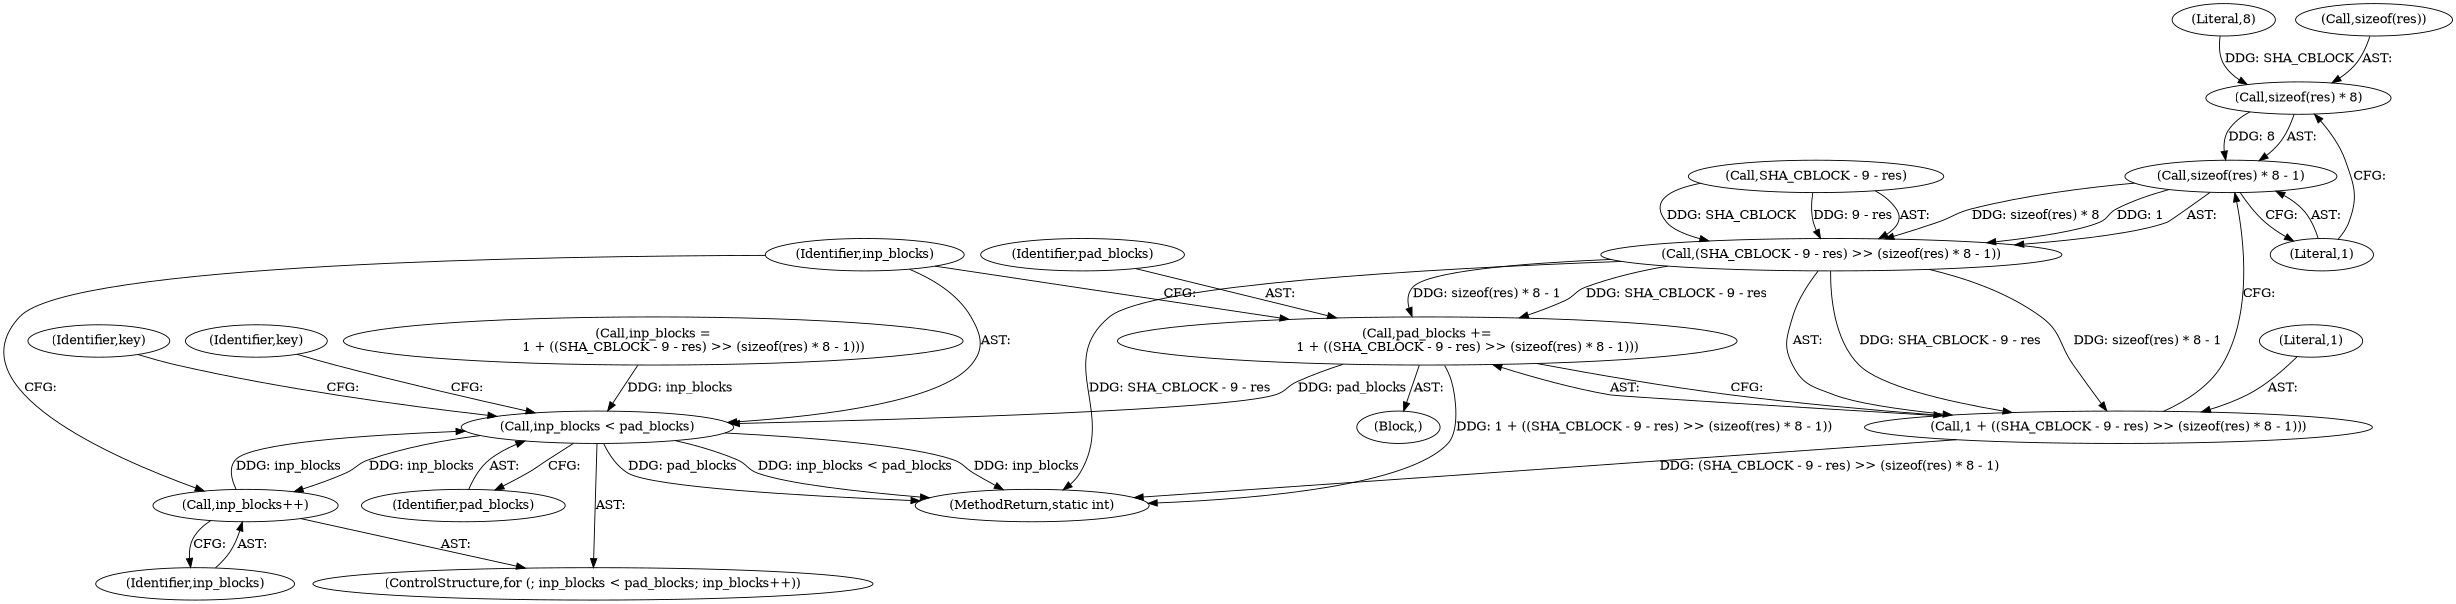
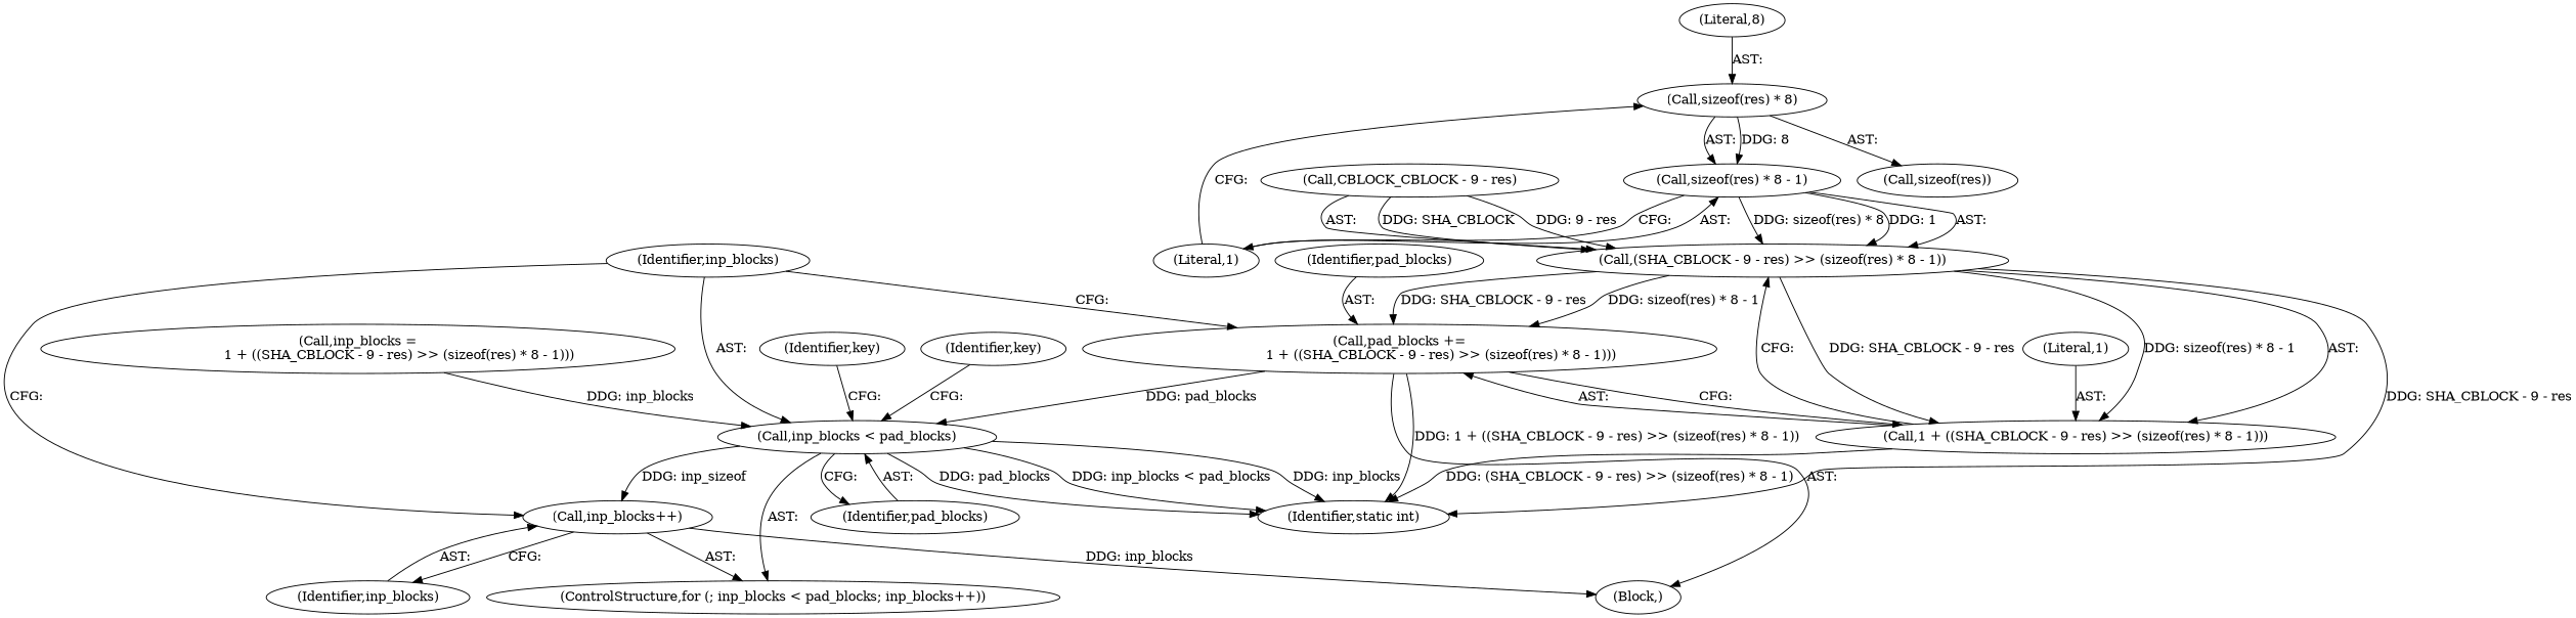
  digraph {
    n1 [label="(Call,sizeof(res) * 8)"]
    n2 [label="(Call,sizeof(res) * 8 - 1)"]
    n3 [label="(Call,(SHA_CBLOCK - 9 - res) >> (sizeof(res) * 8 - 1))"]
    n4 [label="(Literal,1)"]
    n5 [label="(Literal,8)"]
    n6 [label="(Call,pad_blocks +=\n                    1 + ((SHA_CBLOCK - 9 - res) >> (sizeof(res) * 8 - 1)))"]
    n7 [label="(Call,1 + ((SHA_CBLOCK - 9 - res) >> (sizeof(res) * 8 - 1)))"]
-   n8 [label="(MethodReturn,static int)"]
+   n8 [label="(Identifier,static int)"]
    n9 [label="(Call,inp_blocks < pad_blocks)"]
    n10 [label="(Block,)"]
    n11 [label="(Call,inp_blocks++)"]
    n12 [label="(Identifier,pad_blocks)"]
    n13 [label="(ControlStructure,for (; inp_blocks < pad_blocks; inp_blocks++))"]
    n14 [label="(Identifier,inp_blocks)"]
    n15 [label="(Identifier,key)"]
    n16 [label="(Identifier,pad_blocks)"]
    n17 [label="(Identifier,key)"]
    n18 [label="(Identifier,inp_blocks)"]
    n19 [label="(Call,inp_blocks =\n                    1 + ((SHA_CBLOCK - 9 - res) >> (sizeof(res) * 8 - 1)))"]
    n20 [label="(Call,sizeof(res))"]
-   n21 [label="(Call,SHA_CBLOCK - 9 - res)"]
+   n21 [label="(Call,CBLOCK_CBLOCK - 9 - res)"]
    n22 [label="(Literal,1)"]
    n1 -> n2 [label="AST: "]
    n1 -> n2 [label="DDG: 8"]
    n2 -> n3 [label="AST: "]
    n2 -> n3 [label="DDG: sizeof(res) * 8"]
    n2 -> n3 [label="DDG: 1"]
    n2 -> n4 [label="CFG: "]
    n3 -> n6 [label="DDG: SHA_CBLOCK - 9 - res"]
    n3 -> n6 [label="DDG: sizeof(res) * 8 - 1"]
    n3 -> n7 [label="AST: "]
    n3 -> n7 [label="DDG: SHA_CBLOCK - 9 - res"]
    n3 -> n7 [label="DDG: sizeof(res) * 8 - 1"]
    n3 -> n8 [label="DDG: SHA_CBLOCK - 9 - res"]
    n4 -> n1 [label="CFG: "]
    n4 -> n2 [label="AST: "]
-   n5 -> n1 [label="DDG: SHA_CBLOCK"]
+   n5 -> n1 [label="AST: "]
    n6 -> n7 [label="CFG: "]
    n6 -> n8 [label="DDG: 1 + ((SHA_CBLOCK - 9 - res) >> (sizeof(res) * 8 - 1))"]
    n6 -> n9 [label="DDG: pad_blocks"]
    n6 -> n10 [label="AST: "]
-   n7 -> n2 [label="CFG: "]
+   n7 -> n3 [label="CFG: "]
    n7 -> n6 [label="AST: "]
    n7 -> n8 [label="DDG: (SHA_CBLOCK - 9 - res) >> (sizeof(res) * 8 - 1)"]
    n9 -> n8 [label="DDG: pad_blocks"]
    n9 -> n8 [label="DDG: inp_blocks < pad_blocks"]
    n9 -> n8 [label="DDG: inp_blocks"]
-   n9 -> n11 [label="DDG: inp_blocks"]
+   n9 -> n11 [label="DDG: inp_sizeof"]
    n9 -> n12 [label="CFG: "]
    n9 -> n13 [label="AST: "]
-   n11 -> n9 [label="DDG: inp_blocks"]
+   n11 -> n10 [label="DDG: inp_blocks"]
    n11 -> n13 [label="AST: "]
    n11 -> n14 [label="CFG: "]
    n12 -> n9 [label="AST: "]
    n14 -> n11 [label="AST: "]
    n15 -> n9 [label="CFG: "]
    n16 -> n6 [label="AST: "]
    n17 -> n9 [label="CFG: "]
    n18 -> n6 [label="CFG: "]
    n18 -> n9 [label="AST: "]
    n18 -> n11 [label="CFG: "]
    n19 -> n9 [label="DDG: inp_blocks"]
-   n20 -> n1 [label="AST: "]
+   n1 -> n20 [label="AST: "]
    n21 -> n3 [label="AST: "]
    n21 -> n3 [label="DDG: SHA_CBLOCK"]
    n21 -> n3 [label="DDG: 9 - res"]
    n22 -> n7 [label="AST: "]
  }
